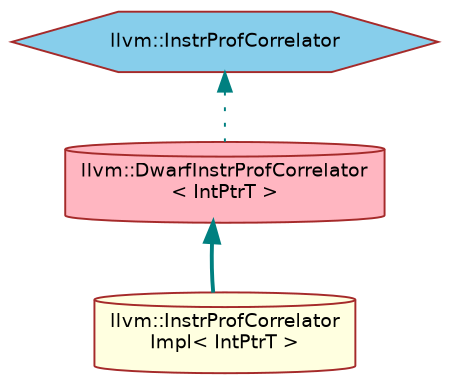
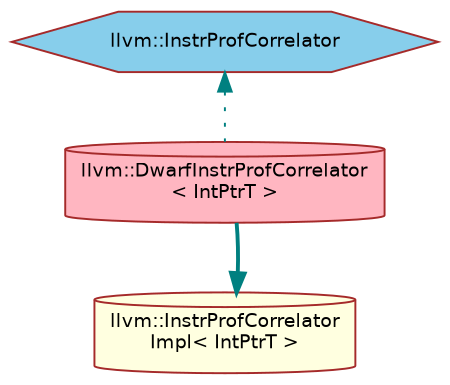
  digraph {
    node [color=brown fontname=Helvetica fontsize=10 shape=cylinder style=filled]
    edge [color=teal dir=back fontname=Helvetica fontsize=10 labelfontname=Helvetica labelfontsize=10]
    n1 [fillcolor=skyblue fontcolor=black height=0.2 label="llvm::InstrProfCorrelator" shape=hexagon width=0.4]
    n2 [fillcolor=lightpink height=0.2 label="llvm::DwarfInstrProfCorrelator\l\< IntPtrT \>" width=0.4]
    n3 [fillcolor=lightyellow height=0.2 label="llvm::InstrProfCorrelator\lImpl\< IntPtrT \>" width=0.4]
    n1 -> n2 [style=dotted]
-   n2 -> n3 [style=bold]
+   n3 -> n2 [style=bold]
  }
